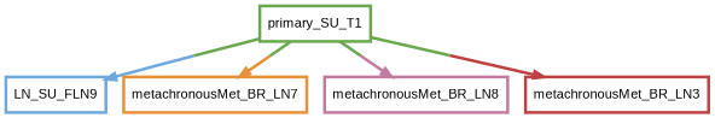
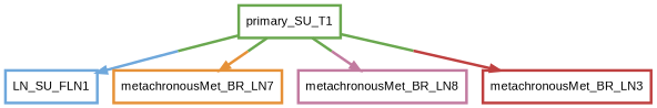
  digraph {
    node [fillcolor=white fontname=Arial penwidth=3.0 shape=box]
    edge [penwidth=3]
    primary_SU_T1 [color="#6aa84f"]
-   LN_SU_FLN1 [color="#6fa8dc" label=LN_SU_FLN9]
+   LN_SU_FLN1 [color="#6fa8dc"]
    n3 [color="#e69138" label=metachronousMet_BR_LN7]
    n4 [color="#c27ba0" label=metachronousMet_BR_LN8]
    metachronousMet_BR_LN3 [color="#bf4040"]
    primary_SU_T1 -> LN_SU_FLN1 [color="#6aa84f;0.5:#6fa8dc"]
    primary_SU_T1 -> n3 [color="#6aa84f;0.5:#e69138"]
    primary_SU_T1 -> n4 [color="#6aa84f;0.5:#c27ba0"]
    primary_SU_T1 -> metachronousMet_BR_LN3 [color="#6aa84f;0.5:#bf4040"]
  }
